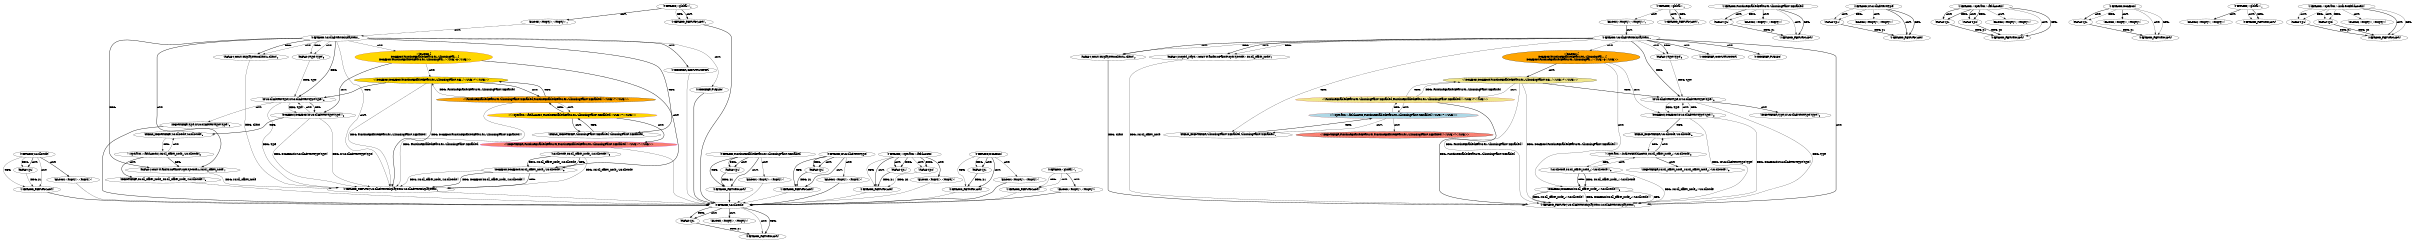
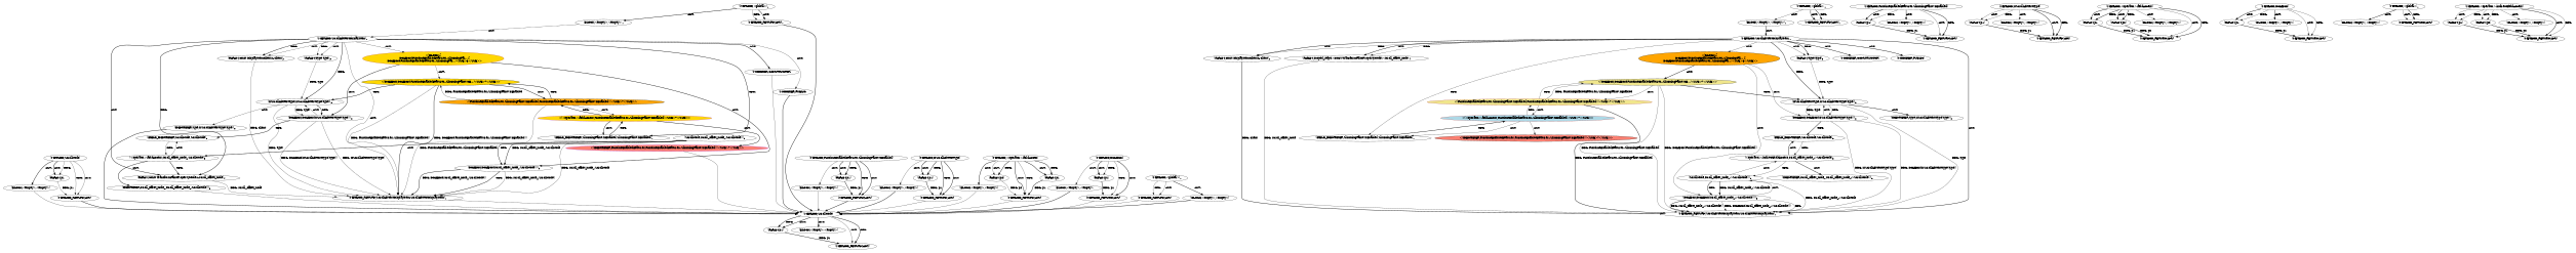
  digraph {
    edge [style=bold]
    n1 [label=<(METHOD,ScrollNode)>]
    n2 [label=<(PARAM,p1)>]
    n3 [label=<(BLOCK,&lt;empty&gt;,&lt;empty&gt;)>]
    n4 [label=<(METHOD_RETURN,ANY)>]
    n5 [label=<(METHOD,&lt;global&gt;)<SUB>1</SUB>>]
    n6 [label=<(BLOCK,&lt;empty&gt;,&lt;empty&gt;)<SUB>1</SUB>>]
    n7 [label=<(METHOD_RETURN,ANY)<SUB>1</SUB>>]
    n8 [label=<(METHOD,ScrollHitTestDisplayItem)<SUB>1</SUB>>]
    n9 [label=<(PARAM,const DisplayItemClient&amp; client)<SUB>2</SUB>>]
    n10 [label=<(PARAM,Type type)<SUB>3</SUB>>]
    n11 [label=<(PARAM,scoped_refptr&lt;const TransformPaintPropertyNode&gt; scroll_offset_node)<SUB>4</SUB>>]
    n12 [color=black fillcolor=orange label="<(BLOCK,{\n   DCHECK(RuntimeEnabledFeatures::SlimmingPai...,{\n   DCHECK(RuntimeEnabledFeatures::SlimmingPai...)<SUB>6</SUB>>" style=filled]
    n13 [label=<(FIELD_IDENTIFIER,SlimmingPaintV2Enabled,SlimmingPaintV2Enabled)<SUB>7</SUB>>]
    n14 [label=<(IsScrollHitTestType,IsScrollHitTestType(type))<SUB>8</SUB>>]
    n15 [label=<(MODIFIER,CONSTRUCTOR)>]
    n16 [label=<(MODIFIER,PUBLIC)>]
    n17 [label=<(METHOD_RETURN,ScrollHitTestDisplayItem.ScrollHitTestDisplayItem)<SUB>1</SUB>>]
    n18 [color=black fillcolor=khaki label="<(DCHECK,DCHECK(RuntimeEnabledFeatures::SlimmingPaintV2E...)<SUB>7</SUB>>" style=filled]
    n19 [label=<(DCHECK,DCHECK(IsScrollHitTestType(type)))<SUB>8</SUB>>]
    n20 [label=<(DCHECK,DCHECK(scroll_offset_node_-&gt;ScrollNode()))<SUB>9</SUB>>]
    n21 [color=brown fillcolor=lightblue label="<(&lt;operator&gt;.fieldAccess,RuntimeEnabledFeatures::SlimmingPaintV2Enabled)<SUB>7</SUB>>" style=filled]
    n22 [label=<(IDENTIFIER,type,IsScrollHitTestType(type))<SUB>8</SUB>>]
    n23 [color=brown fillcolor=khaki label="<(RuntimeEnabledFeatures.SlimmingPaintV2Enabled,RuntimeEnabledFeatures::SlimmingPaintV2Enabled())<SUB>7</SUB>>" style=filled]
    n24 [label=<(FIELD_IDENTIFIER,ScrollNode,ScrollNode)<SUB>9</SUB>>]
    n25 [label=<(ScrollNode,scroll_offset_node_-&gt;ScrollNode())<SUB>9</SUB>>]
    n26 [color=black fillcolor=salmon label="<(IDENTIFIER,RuntimeEnabledFeatures,RuntimeEnabledFeatures::SlimmingPaintV2Enabled())<SUB>7</SUB>>" style=filled]
    n27 [label=<(&lt;operator&gt;.indirectFieldAccess,scroll_offset_node_-&gt;ScrollNode)<SUB>9</SUB>>]
    n28 [label=<(IDENTIFIER,scroll_offset_node_,scroll_offset_node_-&gt;ScrollNode())<SUB>9</SUB>>]
    n29 [label=<(METHOD,RuntimeEnabledFeatures.SlimmingPaintV2Enabled)>]
    n30 [label=<(PARAM,p1)>]
    n31 [label=<(BLOCK,&lt;empty&gt;,&lt;empty&gt;)>]
    n32 [label=<(METHOD_RETURN,ANY)>]
    n33 [label=<(METHOD,IsScrollHitTestType)>]
    n34 [label=<(PARAM,p1)>]
    n35 [label=<(BLOCK,&lt;empty&gt;,&lt;empty&gt;)>]
    n36 [label=<(METHOD_RETURN,ANY)>]
    n37 [label=<(METHOD,&lt;operator&gt;.fieldAccess)>]
    n38 [label=<(PARAM,p1)>]
    n39 [label=<(PARAM,p2)>]
    n40 [label=<(BLOCK,&lt;empty&gt;,&lt;empty&gt;)>]
    n41 [label=<(METHOD_RETURN,ANY)>]
    n42 [label=<(METHOD,DCHECK)>]
    n43 [label=<(PARAM,p1)>]
    n44 [label=<(BLOCK,&lt;empty&gt;,&lt;empty&gt;)>]
    n45 [label=<(METHOD_RETURN,ANY)>]
    n46 [label=<(METHOD,&lt;global&gt;)<SUB>1</SUB>>]
    n47 [label=<(BLOCK,&lt;empty&gt;,&lt;empty&gt;)>]
    n48 [label=<(METHOD_RETURN,ANY)>]
    n49 [label=<(METHOD,&lt;operator&gt;.indirectFieldAccess)>]
    n50 [label=<(PARAM,p1)>]
    n51 [label=<(PARAM,p2)>]
    n52 [label=<(BLOCK,&lt;empty&gt;,&lt;empty&gt;)>]
    n53 [label=<(METHOD_RETURN,ANY)>]
    n54 [label=<(METHOD,ScrollNode)>]
    n55 [label=<(PARAM,p1)>]
    n56 [label=<(BLOCK,&lt;empty&gt;,&lt;empty&gt;)>]
    n57 [label=<(METHOD_RETURN,ANY)>]
    n58 [label=<(METHOD,&lt;global&gt;)<SUB>1</SUB>>]
    n59 [label=<(BLOCK,&lt;empty&gt;,&lt;empty&gt;)<SUB>1</SUB>>]
    n60 [label=<(METHOD_RETURN,ANY)<SUB>1</SUB>>]
    n61 [label=<(METHOD,ScrollHitTestDisplayItem)<SUB>1</SUB>>]
    n62 [label=<(PARAM,const DisplayItemClient&amp; client)<SUB>2</SUB>>]
    n63 [label=<(PARAM,Type type)<SUB>3</SUB>>]
    n64 [label=<(PARAM,const TransformPaintPropertyNode&amp; scroll_offset_node)<SUB>4</SUB>>]
    n65 [color=brown fillcolor=gold label="<(BLOCK,{\n   DCHECK(RuntimeEnabledFeatures::SlimmingPai...,{\n   DCHECK(RuntimeEnabledFeatures::SlimmingPai...)<SUB>6</SUB>>" style=filled]
    n66 [label=<(FIELD_IDENTIFIER,SlimmingPaintV2Enabled,SlimmingPaintV2Enabled)<SUB>7</SUB>>]
    n67 [label=<(IsScrollHitTestType,IsScrollHitTestType(type))<SUB>8</SUB>>]
    n68 [label=<(MODIFIER,CONSTRUCTOR)>]
    n69 [label=<(MODIFIER,PUBLIC)>]
    n70 [label=<(METHOD_RETURN,ScrollHitTestDisplayItem.ScrollHitTestDisplayItem)<SUB>1</SUB>>]
    n71 [color=black fillcolor=gold label="<(DCHECK,DCHECK(RuntimeEnabledFeatures::SlimmingPaintV2E...)<SUB>7</SUB>>" style=filled]
    n72 [label=<(DCHECK,DCHECK(IsScrollHitTestType(type)))<SUB>8</SUB>>]
    n73 [label=<(DCHECK,DCHECK(scroll_offset_node_.ScrollNode()))<SUB>9</SUB>>]
    n74 [color=purple fillcolor=gold label="<(&lt;operator&gt;.fieldAccess,RuntimeEnabledFeatures::SlimmingPaintV2Enabled)<SUB>7</SUB>>" style=filled]
    n75 [label=<(IDENTIFIER,type,IsScrollHitTestType(type))<SUB>8</SUB>>]
    n76 [color=black fillcolor=orange label="<(RuntimeEnabledFeatures.SlimmingPaintV2Enabled,RuntimeEnabledFeatures::SlimmingPaintV2Enabled())<SUB>7</SUB>>" style=filled]
    n77 [label=<(FIELD_IDENTIFIER,ScrollNode,ScrollNode)<SUB>9</SUB>>]
    n78 [color=purple fillcolor=salmon label="<(IDENTIFIER,RuntimeEnabledFeatures,RuntimeEnabledFeatures::SlimmingPaintV2Enabled())<SUB>7</SUB>>" style=filled]
    n79 [label=<(&lt;operator&gt;.fieldAccess,scroll_offset_node_.ScrollNode)<SUB>9</SUB>>]
    n80 [label=<(ScrollNode,scroll_offset_node_.ScrollNode())<SUB>9</SUB>>]
    n81 [label=<(IDENTIFIER,scroll_offset_node_,scroll_offset_node_.ScrollNode())<SUB>9</SUB>>]
    n82 [label=<(METHOD,RuntimeEnabledFeatures.SlimmingPaintV2Enabled)>]
    n83 [label=<(PARAM,p1)>]
    n84 [label=<(BLOCK,&lt;empty&gt;,&lt;empty&gt;)>]
    n85 [label=<(METHOD_RETURN,ANY)>]
    n86 [label=<(METHOD,IsScrollHitTestType)>]
    n87 [label=<(PARAM,p1)>]
    n88 [label=<(BLOCK,&lt;empty&gt;,&lt;empty&gt;)>]
    n89 [label=<(METHOD_RETURN,ANY)>]
    n90 [label=<(METHOD,&lt;operator&gt;.fieldAccess)>]
    n91 [label=<(PARAM,p1)>]
    n92 [label=<(PARAM,p2)>]
    n93 [label=<(BLOCK,&lt;empty&gt;,&lt;empty&gt;)>]
    n94 [label=<(METHOD_RETURN,ANY)>]
    n95 [label=<(METHOD,DCHECK)>]
    n96 [label=<(PARAM,p1)>]
    n97 [label=<(BLOCK,&lt;empty&gt;,&lt;empty&gt;)>]
    n98 [label=<(METHOD_RETURN,ANY)>]
    n99 [label=<(METHOD,&lt;global&gt;)<SUB>1</SUB>>]
    n100 [label=<(BLOCK,&lt;empty&gt;,&lt;empty&gt;)>]
    n101 [label=<(METHOD_RETURN,ANY)>]
    n1 -> n2 [label="AST: "]
    n1 -> n2 [label="DDG: "]
    n1 -> n3 [label="AST: "]
    n1 -> n4 [label="AST: " style=solid]
    n1 -> n4 [label="CFG: "]
    n2 -> n4 [label="DDG: p1"]
    n5 -> n6 [label="AST: " style=solid]
    n5 -> n7 [label="AST: "]
    n5 -> n7 [label="CFG: "]
    n6 -> n8 [label="AST: "]
    n8 -> n9 [label="AST: "]
    n8 -> n9 [label="DDG: " style=solid]
    n8 -> n10 [label="AST: " style=solid]
    n8 -> n10 [label="DDG: "]
    n8 -> n11 [label="AST: "]
    n8 -> n11 [label="DDG: " style=solid]
    n8 -> n12 [label="AST: " style=solid]
    n8 -> n13 [label="CFG: " style=solid]
    n8 -> n14 [label="DDG: "]
    n8 -> n15 [label="AST: "]
    n8 -> n16 [label="AST: "]
    n8 -> n17 [label="AST: "]
    n9 -> n17 [label="DDG: client"]
    n10 -> n14 [label="DDG: type" style=solid]
    n11 -> n17 [label="DDG: scroll_offset_node" style=solid]
    n12 -> n18 [label="AST: "]
    n12 -> n19 [label="AST: " style=solid]
    n12 -> n20 [label="AST: " style=solid]
    n13 -> n21 [label="CFG: "]
    n14 -> n17 [label="DDG: type" style=solid]
    n14 -> n19 [label="CFG: " style=solid]
    n14 -> n19 [label="DDG: type" style=solid]
    n14 -> n22 [label="AST: "]
    n18 -> n14 [label="CFG: "]
    n18 -> n17 [label="DDG: RuntimeEnabledFeatures::SlimmingPaintV2Enabled()" style=solid]
    n18 -> n17 [label="DDG: DCHECK(RuntimeEnabledFeatures::SlimmingPaintV2Enabled())" style=solid]
    n18 -> n23 [label="AST: " style=solid]
    n19 -> n14 [label="AST: " style=solid]
    n19 -> n17 [label="DDG: IsScrollHitTestType(type)" style=solid]
    n19 -> n17 [label="DDG: DCHECK(IsScrollHitTestType(type))" style=solid]
    n19 -> n24 [label="CFG: "]
    n20 -> n17 [label="CFG: " style=solid]
    n20 -> n17 [label="DDG: scroll_offset_node_-&gt;ScrollNode()"]
    n20 -> n17 [label="DDG: DCHECK(scroll_offset_node_-&gt;ScrollNode())" style=solid]
+   n20 -> n25 [label="AST: " style=solid]
    n21 -> n13 [label="AST: " style=solid]
    n21 -> n23 [label="CFG: " style=solid]
    n21 -> n26 [label="AST: " style=solid]
    n23 -> n17 [label="DDG: RuntimeEnabledFeatures::SlimmingPaintV2Enabled"]
    n23 -> n18 [label="CFG: " style=solid]
    n23 -> n18 [label="DDG: RuntimeEnabledFeatures::SlimmingPaintV2Enabled" style=solid]
    n23 -> n21 [label="AST: " style=solid]
    n24 -> n27 [label="CFG: " style=solid]
    n25 -> n17 [label="DDG: scroll_offset_node_-&gt;ScrollNode" style=solid]
    n25 -> n20 [label="CFG: "]
    n25 -> n20 [label="DDG: scroll_offset_node_-&gt;ScrollNode"]
    n25 -> n27 [label="AST: " style=solid]
    n27 -> n24 [label="AST: "]
    n27 -> n25 [label="CFG: " style=solid]
    n27 -> n28 [label="AST: "]
    n29 -> n30 [label="AST: "]
    n29 -> n30 [label="DDG: " style=solid]
    n29 -> n31 [label="AST: "]
    n29 -> n32 [label="AST: " style=solid]
    n29 -> n32 [label="CFG: "]
    n30 -> n32 [label="DDG: p1"]
    n33 -> n34 [label="AST: " style=solid]
    n33 -> n34 [label="DDG: " style=solid]
    n33 -> n35 [label="AST: " style=solid]
    n33 -> n36 [label="AST: "]
    n33 -> n36 [label="CFG: "]
    n34 -> n36 [label="DDG: p1"]
    n37 -> n38 [label="AST: "]
    n37 -> n38 [label="DDG: "]
    n37 -> n39 [label="AST: "]
    n37 -> n39 [label="DDG: "]
    n37 -> n40 [label="AST: " style=solid]
    n37 -> n41 [label="AST: " style=solid]
    n37 -> n41 [label="CFG: "]
    n38 -> n41 [label="DDG: p1"]
    n39 -> n41 [label="DDG: p2"]
    n42 -> n43 [label="AST: "]
    n42 -> n43 [label="DDG: " style=solid]
    n42 -> n44 [label="AST: "]
    n42 -> n45 [label="AST: " style=solid]
    n42 -> n45 [label="CFG: " style=solid]
    n43 -> n45 [label="DDG: p1"]
    n46 -> n47 [label="AST: "]
    n46 -> n48 [label="AST: " style=solid]
    n46 -> n48 [label="CFG: "]
    n49 -> n50 [label="AST: " style=solid]
    n49 -> n50 [label="DDG: " style=solid]
    n49 -> n51 [label="AST: " style=solid]
    n49 -> n51 [label="DDG: " style=solid]
    n49 -> n52 [label="AST: " style=solid]
    n49 -> n53 [label="AST: "]
    n49 -> n53 [label="CFG: " style=solid]
    n50 -> n53 [label="DDG: p1"]
    n51 -> n53 [label="DDG: p2"]
    n54 -> n55 [label="AST: "]
    n54 -> n55 [label="DDG: " style=solid]
    n54 -> n56 [label="AST: "]
    n54 -> n57 [label="AST: " style=solid]
    n54 -> n57 [label="CFG: " style=solid]
    n55 -> n57 [label="DDG: p1" style=solid]
    n56 -> n1 [style=solid]
    n57 -> n1
    n58 -> n59 [label="AST: "]
    n58 -> n60 [label="AST: "]
    n58 -> n60 [label="CFG: " style=solid]
    n59 -> n61 [label="AST: " style=solid]
    n60 -> n1
    n61 -> n62 [label="AST: " style=solid]
    n61 -> n62 [label="DDG: "]
    n61 -> n63 [label="AST: " style=solid]
    n61 -> n63 [label="DDG: " style=solid]
    n61 -> n64 [label="AST: "]
    n61 -> n64 [label="DDG: "]
    n61 -> n65 [label="AST: " style=solid]
    n61 -> n66 [label="CFG: "]
    n61 -> n67 [label="DDG: "]
    n61 -> n68 [label="AST: "]
    n61 -> n69 [label="AST: " style=solid]
    n61 -> n70 [label="AST: " style=solid]
    n62 -> n70 [label="DDG: client" style=solid]
    n63 -> n67 [label="DDG: type" style=solid]
    n64 -> n70 [label="DDG: scroll_offset_node" style=solid]
    n65 -> n71 [label="AST: " style=solid]
    n65 -> n72 [label="AST: "]
    n65 -> n73 [label="AST: "]
    n66 -> n74 [label="CFG: "]
    n67 -> n70 [label="DDG: type" style=solid]
    n67 -> n72 [label="CFG: "]
    n67 -> n72 [label="DDG: type" style=solid]
    n67 -> n75 [label="AST: " style=solid]
    n68 -> n1 [style=solid]
    n69 -> n1
    n70 -> n1 [style=solid]
    n71 -> n67 [label="CFG: "]
    n71 -> n70 [label="DDG: RuntimeEnabledFeatures::SlimmingPaintV2Enabled()" style=solid]
    n71 -> n70 [label="DDG: DCHECK(RuntimeEnabledFeatures::SlimmingPaintV2Enabled())"]
    n71 -> n76 [label="AST: "]
    n72 -> n67 [label="AST: " style=solid]
    n72 -> n70 [label="DDG: IsScrollHitTestType(type)" style=solid]
    n72 -> n70 [label="DDG: DCHECK(IsScrollHitTestType(type))" style=solid]
    n72 -> n77 [label="CFG: "]
    n73 -> n70 [label="CFG: "]
    n73 -> n70 [label="DDG: scroll_offset_node_.ScrollNode()" style=solid]
    n73 -> n70 [label="DDG: DCHECK(scroll_offset_node_.ScrollNode())"]
    n74 -> n66 [label="AST: "]
    n74 -> n76 [label="CFG: "]
    n74 -> n78 [label="AST: "]
    n75 -> n1
    n76 -> n70 [label="DDG: RuntimeEnabledFeatures::SlimmingPaintV2Enabled" style=solid]
    n76 -> n71 [label="CFG: "]
    n76 -> n71 [label="DDG: RuntimeEnabledFeatures::SlimmingPaintV2Enabled" style=solid]
    n76 -> n74 [label="AST: " style=solid]
    n77 -> n79 [label="CFG: " style=solid]
    n78 -> n1 [style=solid]
    n79 -> n64 [label="CFG: "]
    n79 -> n77 [label="AST: " style=solid]
    n79 -> n81 [label="AST: "]
    n80 -> n70 [label="DDG: scroll_offset_node_.ScrollNode" style=solid]
    n80 -> n73 [label="CFG: "]
    n80 -> n73 [label="DDG: scroll_offset_node_.ScrollNode"]
+   n80 -> n79 [label="AST: "]
    n81 -> n1 [style=solid]
    n82 -> n83 [label="AST: "]
    n82 -> n83 [label="DDG: "]
    n82 -> n84 [label="AST: " style=solid]
    n82 -> n85 [label="AST: "]
    n82 -> n85 [label="CFG: "]
    n83 -> n85 [label="DDG: p1"]
    n84 -> n1 [style=solid]
    n85 -> n1
    n86 -> n87 [label="AST: "]
    n86 -> n87 [label="DDG: "]
    n86 -> n88 [label="AST: " style=solid]
    n86 -> n89 [label="AST: "]
    n86 -> n89 [label="CFG: "]
    n87 -> n89 [label="DDG: p1"]
    n88 -> n1
    n89 -> n1 [style=solid]
    n90 -> n91 [label="AST: "]
    n90 -> n91 [label="DDG: "]
    n90 -> n92 [label="AST: " style=solid]
    n90 -> n92 [label="DDG: "]
    n90 -> n93 [label="AST: "]
    n90 -> n94 [label="AST: "]
    n90 -> n94 [label="CFG: " style=solid]
    n91 -> n94 [label="DDG: p1"]
    n92 -> n94 [label="DDG: p2" style=solid]
    n93 -> n1 [style=solid]
    n94 -> n1 [style=solid]
    n95 -> n96 [label="AST: "]
    n95 -> n96 [label="DDG: " style=solid]
    n95 -> n97 [label="AST: " style=solid]
    n95 -> n98 [label="AST: "]
    n95 -> n98 [label="CFG: " style=solid]
    n96 -> n98 [label="DDG: p1"]
    n97 -> n1
    n98 -> n1 [style=solid]
    n99 -> n100 [label="AST: "]
    n99 -> n101 [label="AST: " style=solid]
    n99 -> n101 [label="CFG: " style=solid]
    n100 -> n1
    n101 -> n1 [style=solid]
  }
